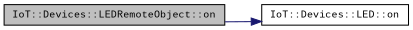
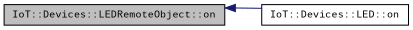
  digraph {
    rankdir=LR
    fontname="Liberation Mono"
    node [color=black fontname="Liberation Mono" fontsize=10 shape=record style=filled]
    n1 [fillcolor=grey75 fontcolor=black height=0.2 label="IoT::Devices::LEDRemoteObject::on" width=0.4]
    n2 [fillcolor=white height=0.2 label="IoT::Devices::LED::on" width=0.4]
-   n1 -> n2 [color=midnightblue fontname="Liberation Mono" fontsize=10 labelfontname=Helvetica labelfontsize=10 style=solid]
+   n2 -> n1 [color=midnightblue fontname="Liberation Mono" fontsize=10 labelfontname=Helvetica labelfontsize=10 style=solid]
  }
